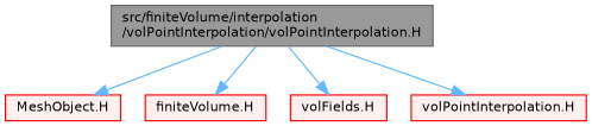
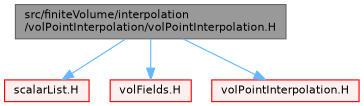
  digraph {
    node [color=red fillcolor="#FFF0F0" fontname=Helvetica fontsize=10 shape=box style=filled]
    edge [color=steelblue1 fontname=Helvetica fontsize=10 labelfontname=Helvetica labelfontsize=10 style=solid]
    n1 [color=gray40 fillcolor=grey60 fontcolor=black height=0.2 label="src/finiteVolume/interpolation\l/volPointInterpolation/volPointInterpolation.H" width=0.4]
-   n2 [height=0.2 label="MeshObject.H" width=0.4]
-   n3 [height=0.2 label="finiteVolume.H" width=0.4]
+   n3 [height=0.2 label="scalarList.H" width=0.4]
    n4 [height=0.2 label="volFields.H" width=0.4]
    n5 [height=0.2 label="volPointInterpolation.H" width=0.4]
-   n1 -> n2
    n1 -> n3
    n1 -> n4
    n1 -> n5
  }
